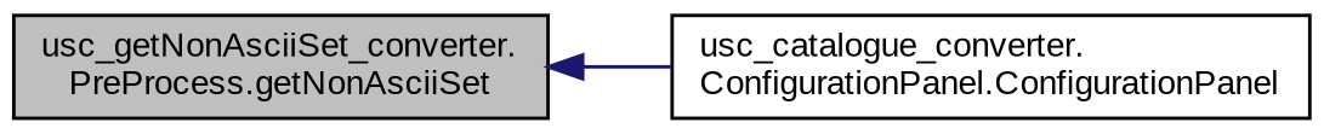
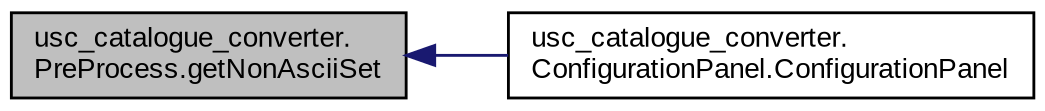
  digraph {
    rankdir=LR
    fontname="Liberation Sans"
    node [color=black fontname="Liberation Sans" fontsize=10 shape=record style=filled]
-   n1 [fillcolor=grey75 fontcolor=black height=0.2 label="usc_getNonAsciiSet_converter.\lPreProcess.getNonAsciiSet" width=0.4]
+   n1 [fillcolor=grey75 fontcolor=black height=0.2 label="usc_catalogue_converter.\lPreProcess.getNonAsciiSet" width=0.4]
    n2 [fillcolor=white height=0.2 label="usc_catalogue_converter.\lConfigurationPanel.ConfigurationPanel" width=0.4]
    n1 -> n2 [color=midnightblue dir=back fontname="Liberation Sans" fontsize=10 labelfontname=Helvetica labelfontsize=10 style=solid]
  }
